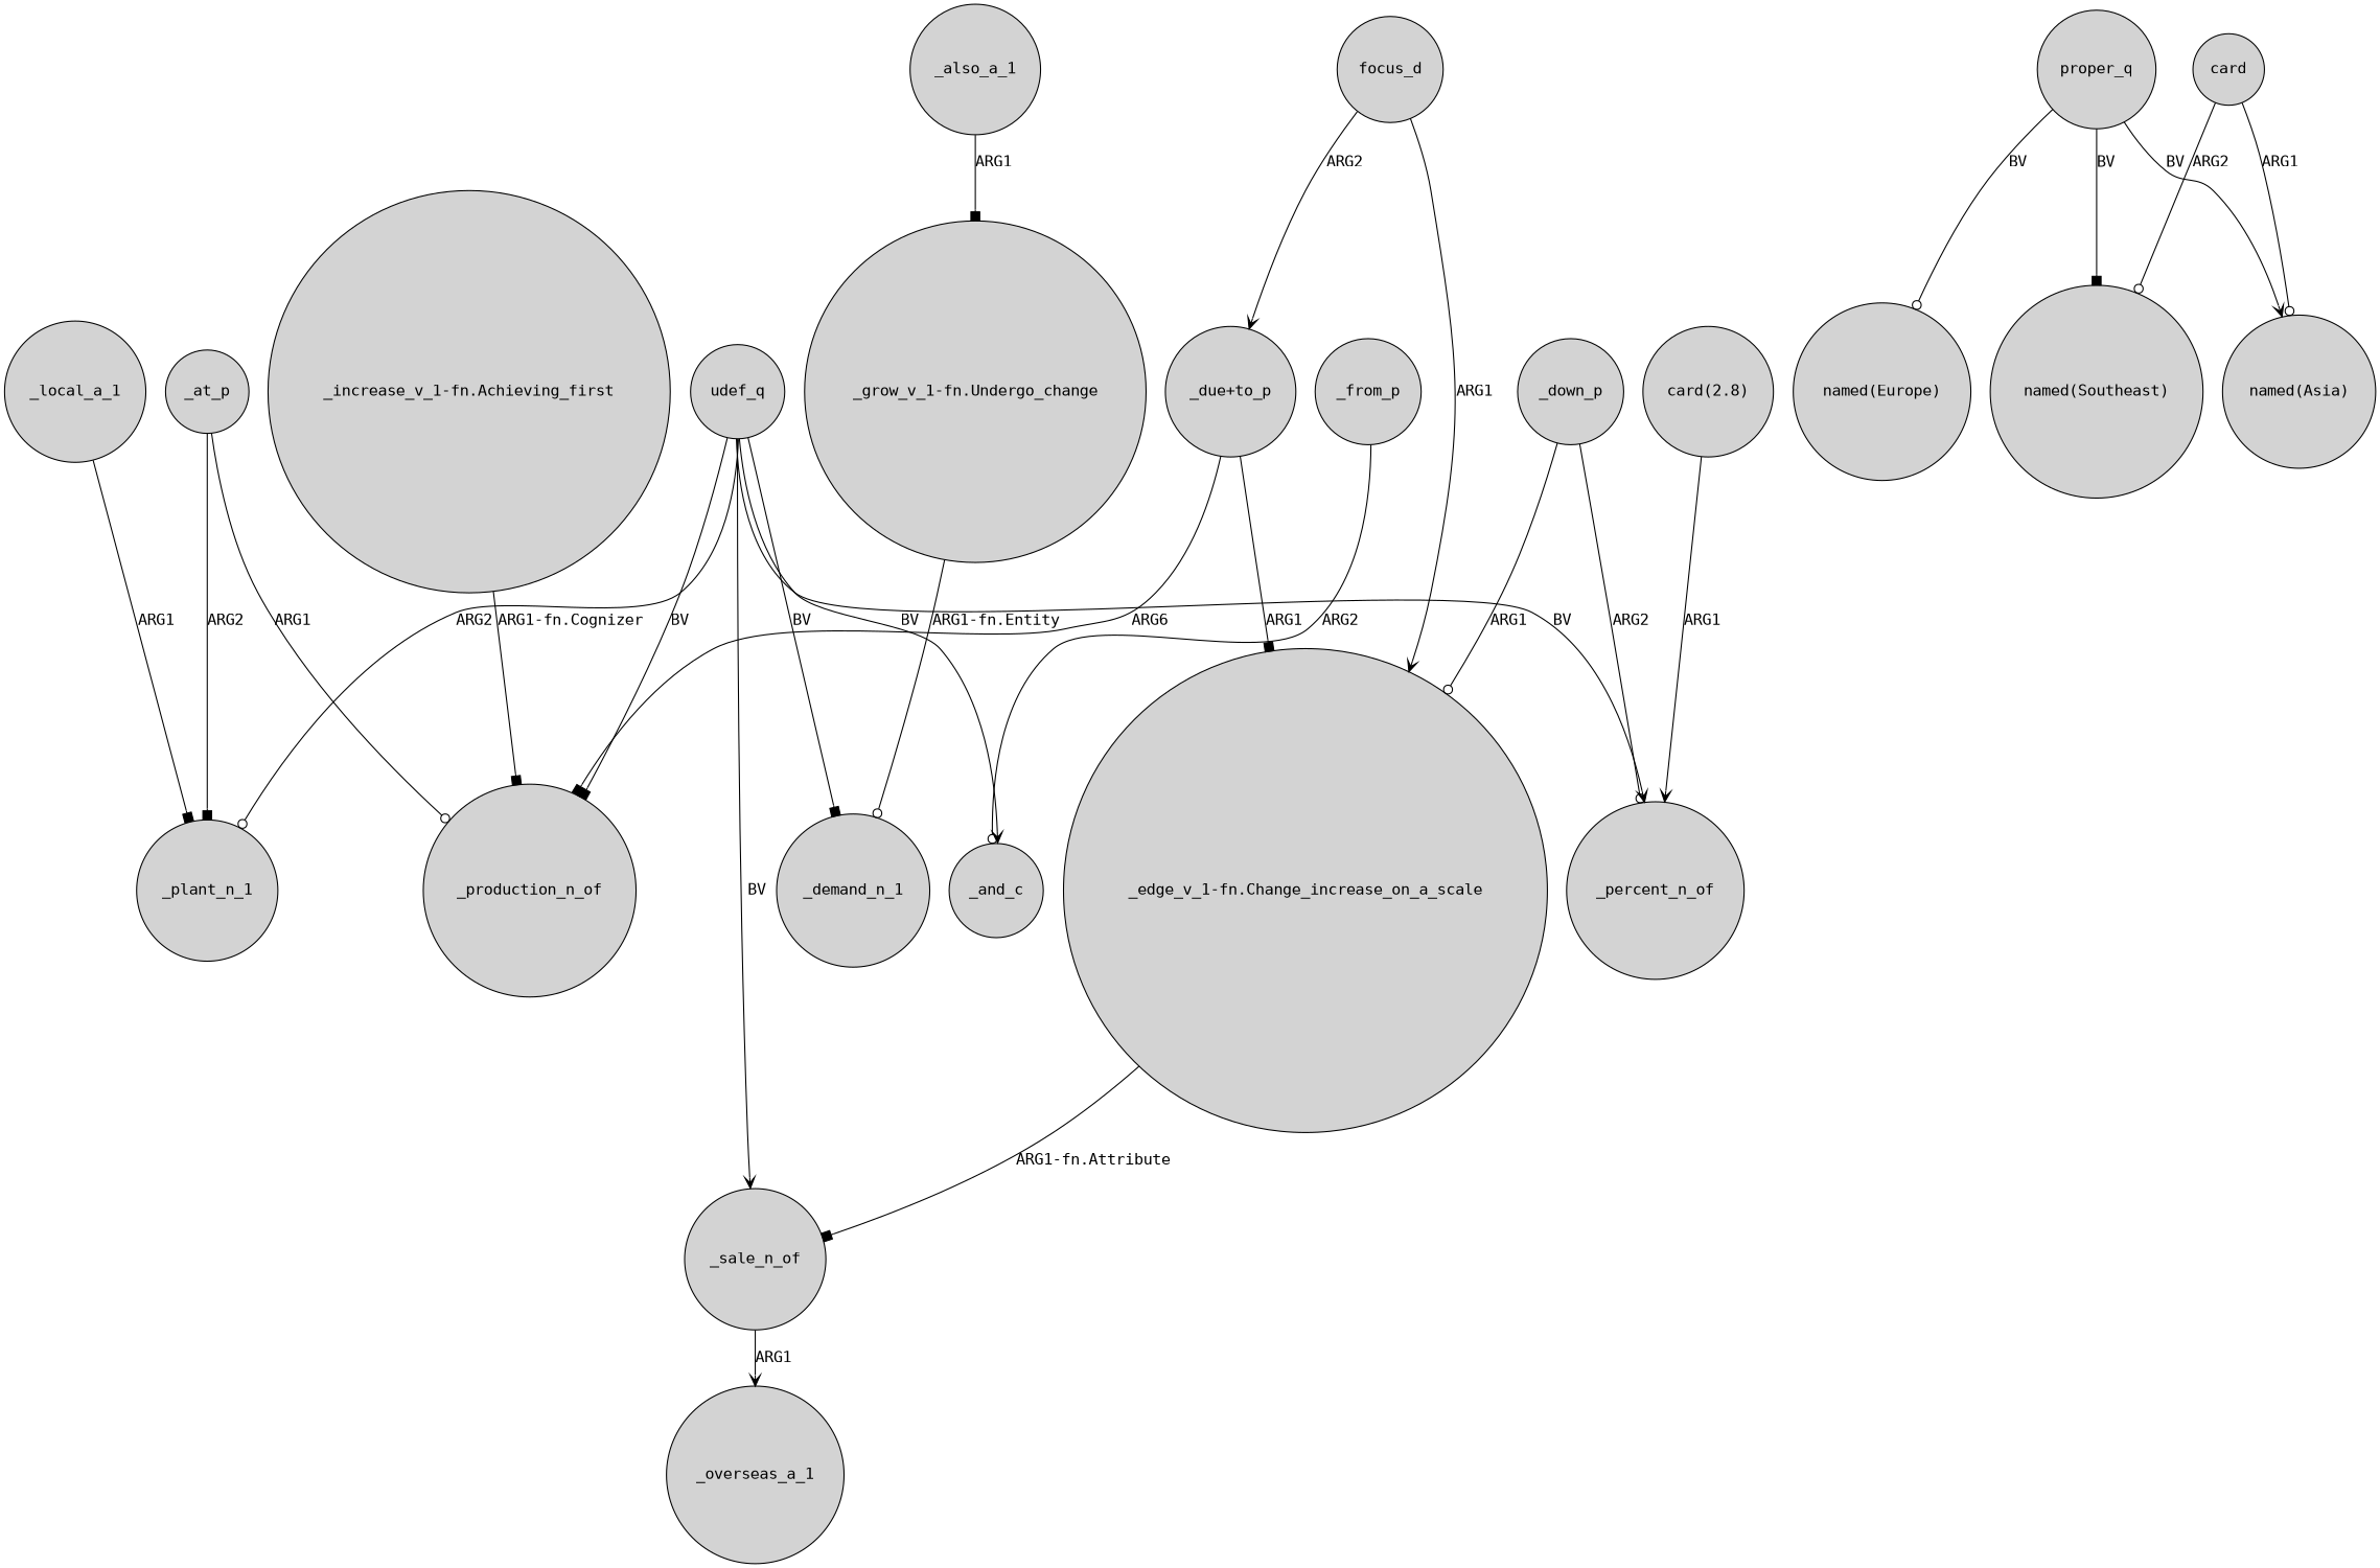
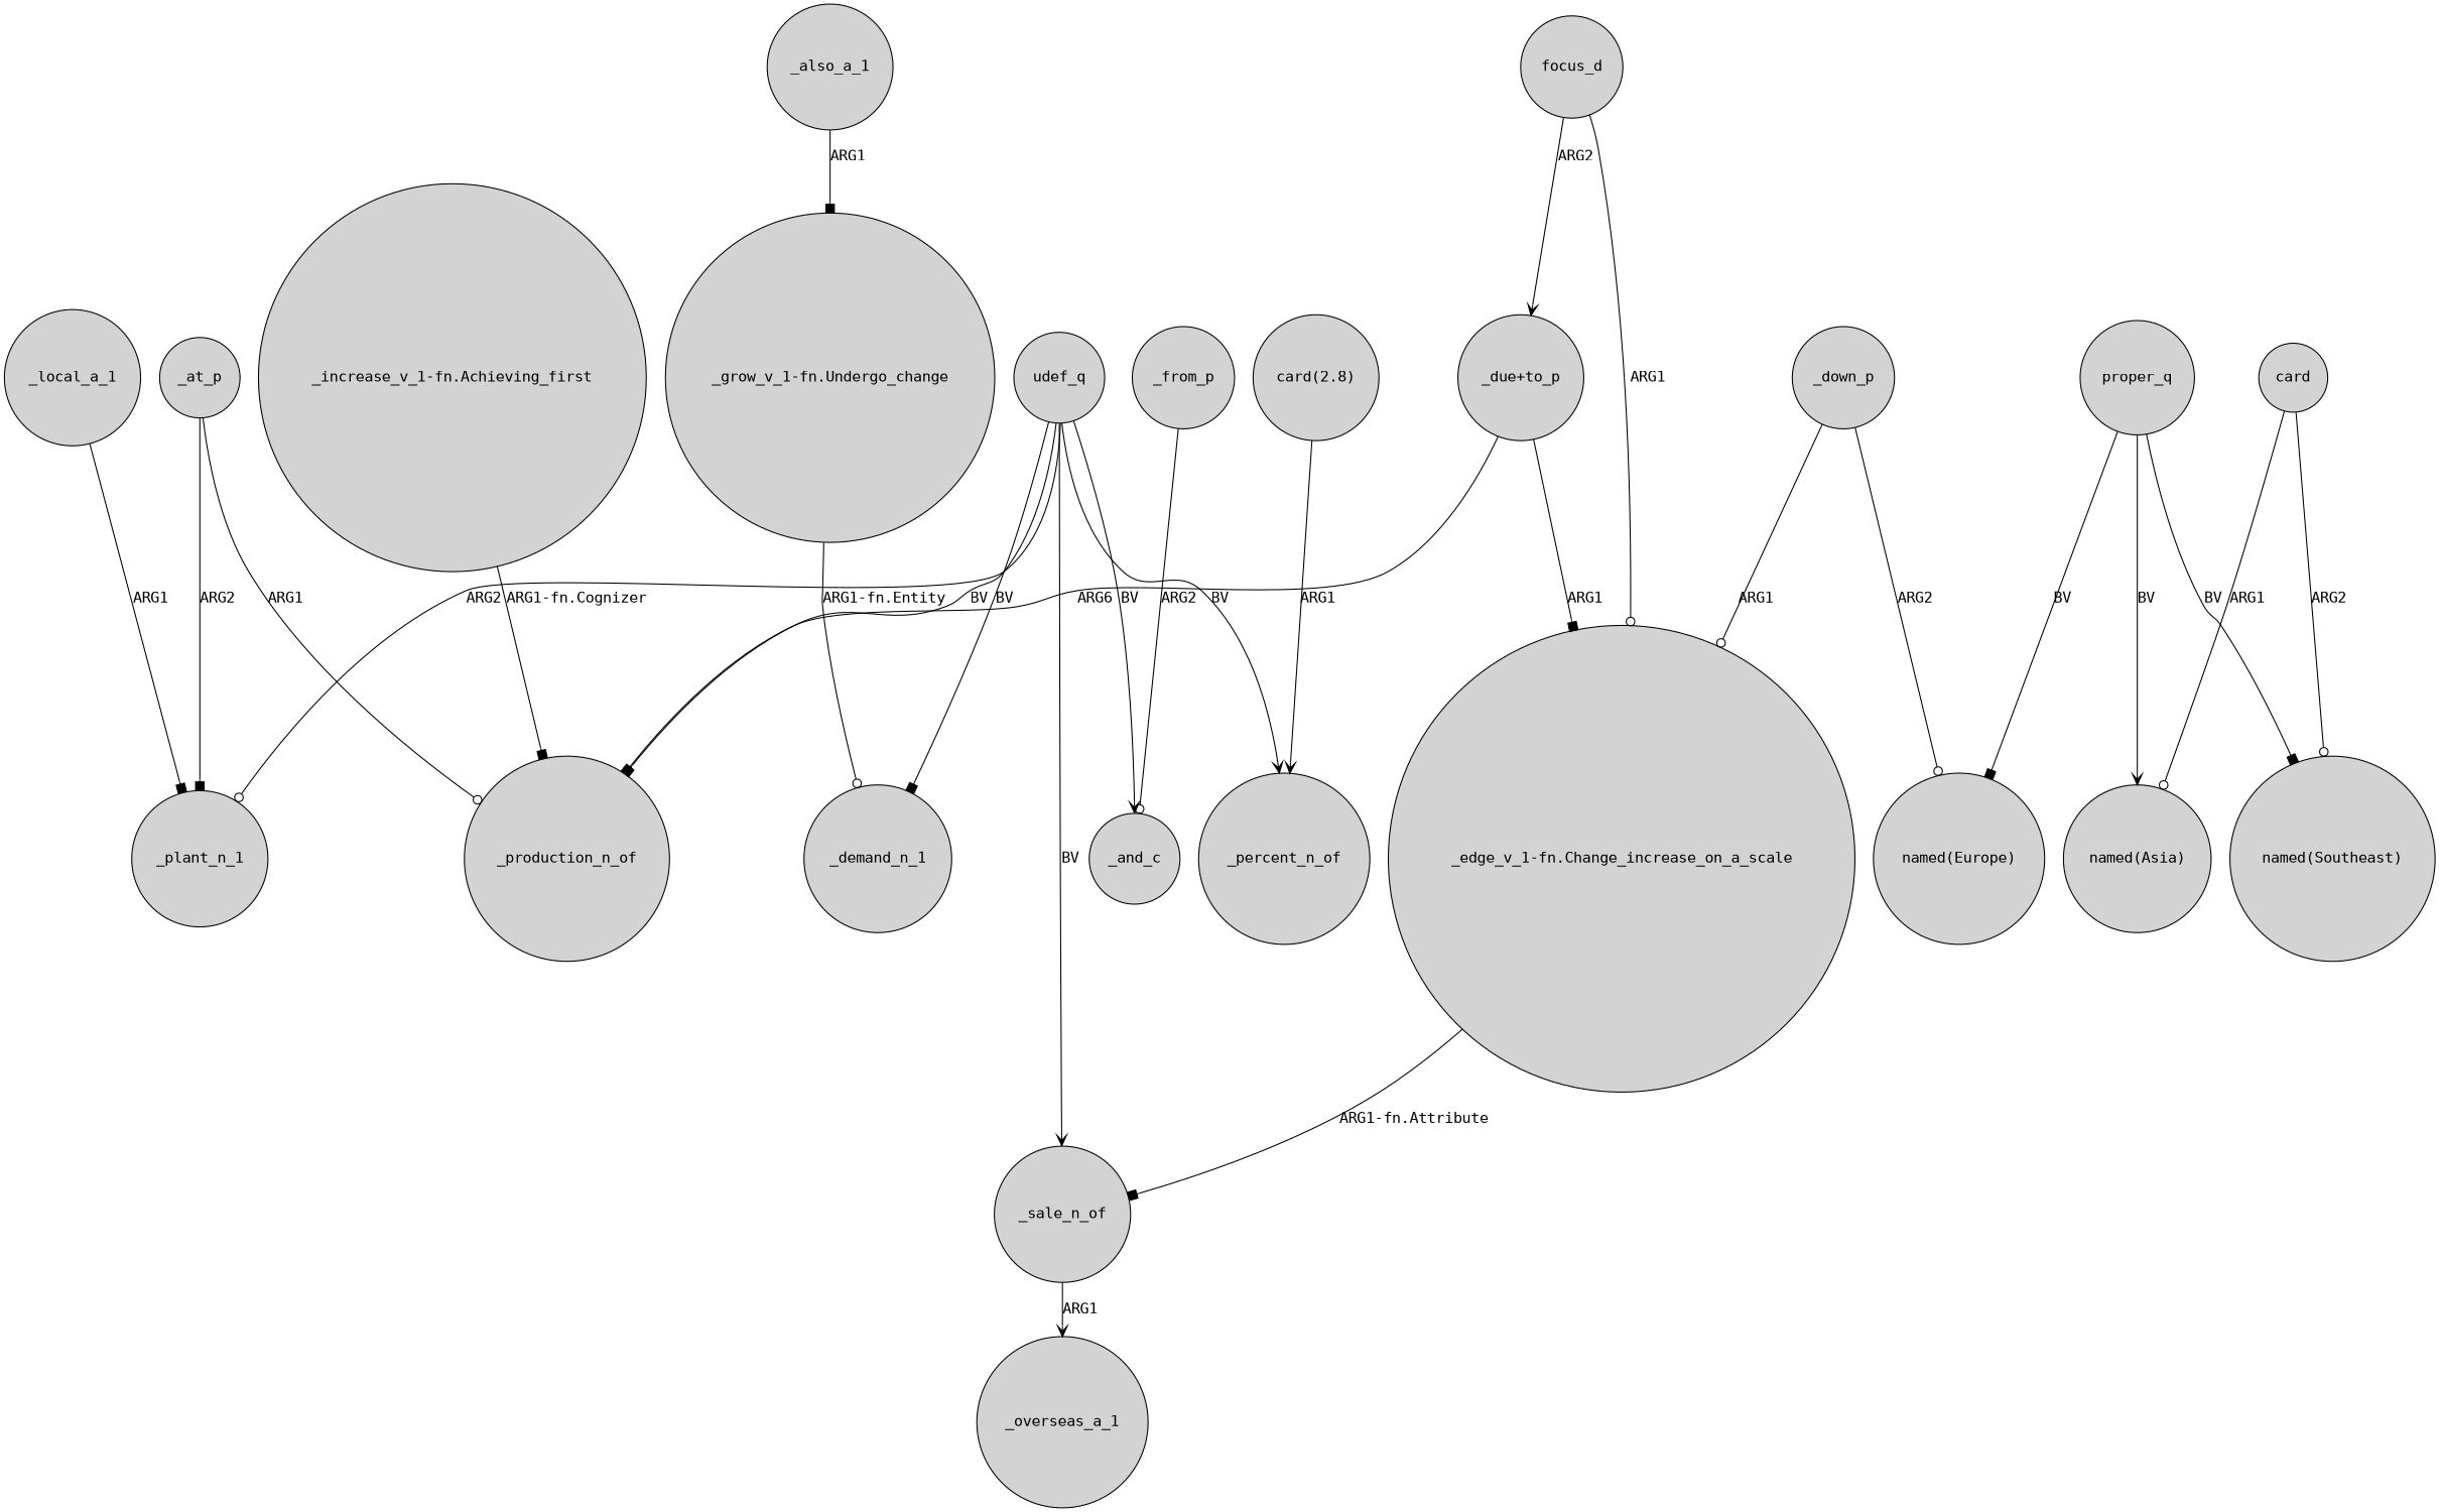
  digraph {
    fontname="DejaVu Sans Mono"
    node [fontname="DejaVu Sans Mono" shape=circle style=filled]
    edge [arrowhead=odot fontname="DejaVu Sans Mono"]
    udef_q
    _plant_n_1
    _demand_n_1
    _sale_n_of
    _and_c
    _percent_n_of
    _production_n_of
    _overseas_a_1
    n9 [label="_edge_v_1-fn.Change_increase_on_a_scale"]
    focus_d
    "_due+to_p"
    "_grow_v_1-fn.Undergo_change"
    _from_p
    proper_q
    "named(Europe)"
    "named(Asia)"
    "named(Southeast)"
    _local_a_1
    _also_a_1
    _down_p
    _at_p
    "card(2.8)"
    n23 [label=card]
    "_increase_v_1-fn.Achieving_first"
    udef_q -> _plant_n_1 [label=ARG2]
    udef_q -> _demand_n_1 [arrowhead=box label=BV]
    udef_q -> _sale_n_of [arrowhead=vee label=BV]
    udef_q -> _and_c [arrowhead=vee label=BV]
    udef_q -> _percent_n_of [arrowhead=vee label=BV]
    udef_q -> _production_n_of [arrowhead=box label=BV]
    _sale_n_of -> _overseas_a_1 [arrowhead=vee label=ARG1]
    n9 -> _sale_n_of [arrowhead=box label="ARG1-fn.Attribute"]
-   focus_d -> n9 [arrowhead=vee label=ARG1]
+   focus_d -> n9 [label=ARG1]
    focus_d -> "_due+to_p" [arrowhead=vee label=ARG2]
    "_due+to_p" -> _production_n_of [arrowhead=box label=ARG6]
    "_due+to_p" -> n9 [arrowhead=box label=ARG1]
    "_grow_v_1-fn.Undergo_change" -> _demand_n_1 [label="ARG1-fn.Entity"]
    _from_p -> _and_c [label=ARG2]
-   proper_q -> "named(Europe)" [label=BV]
+   proper_q -> "named(Europe)" [arrowhead=box label=BV]
    proper_q -> "named(Asia)" [arrowhead=vee label=BV]
    proper_q -> "named(Southeast)" [arrowhead=box label=BV]
    _local_a_1 -> _plant_n_1 [arrowhead=box label=ARG1]
    _also_a_1 -> "_grow_v_1-fn.Undergo_change" [arrowhead=box label=ARG1]
-   _down_p -> _percent_n_of [label=ARG2]
+   _down_p -> "named(Europe)" [label=ARG2]
    _down_p -> n9 [label=ARG1]
    _at_p -> _plant_n_1 [arrowhead=box label=ARG2]
    _at_p -> _production_n_of [label=ARG1]
    "card(2.8)" -> _percent_n_of [arrowhead=vee label=ARG1]
    n23 -> "named(Asia)" [label=ARG1]
    n23 -> "named(Southeast)" [label=ARG2]
    "_increase_v_1-fn.Achieving_first" -> _production_n_of [arrowhead=box label="ARG1-fn.Cognizer"]
  }
